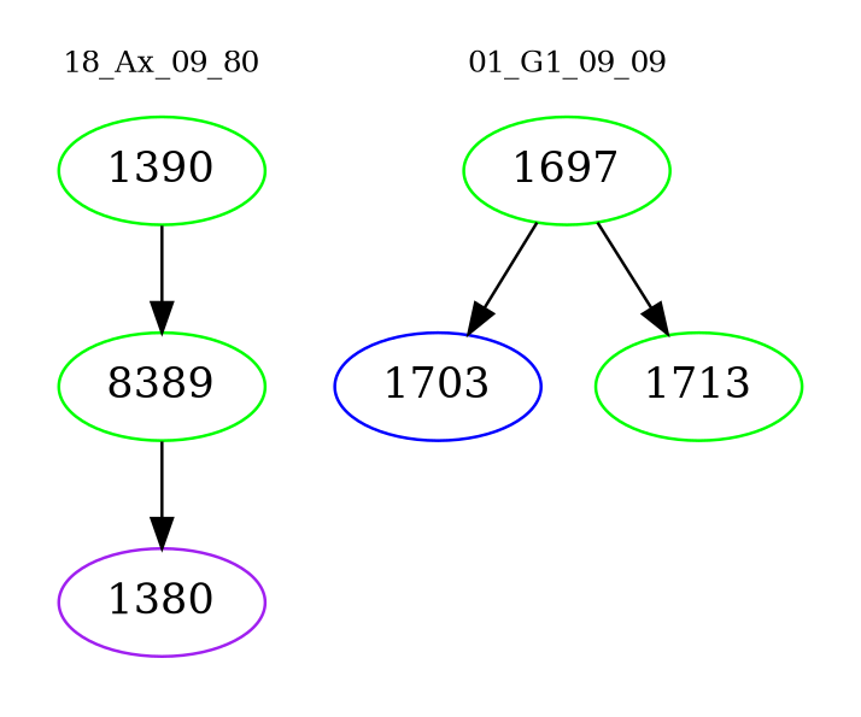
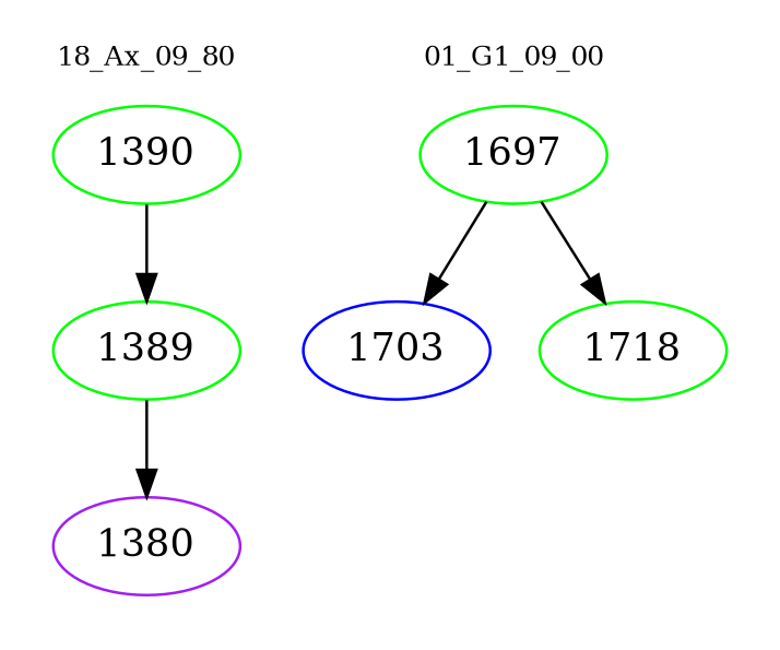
  digraph {
    node [color=green]
    edge [color=black]
-   n1 [label=8389]
+   n1 [label=1389]
    n2 [label=1390]
    n3 [color=purple label=1380]
    n4 [label=1697]
    n5 [color=blue label=1703]
-   n6 [label=1713]
+   n6 [label=1718]
    subgraph cluster_1 {
      color=white
      fontsize=10
      label="18_Ax_09_80"
      n1
      n2
      n3
    }
    subgraph cluster_2 {
      color=white
      fontsize=10
-     label="01_G1_09_09"
+     label="01_G1_09_00"
      n4
      n5
      n6
    }
    n1 -> n3
    n2 -> n1
    n4 -> n5
    n4 -> n6
  }
